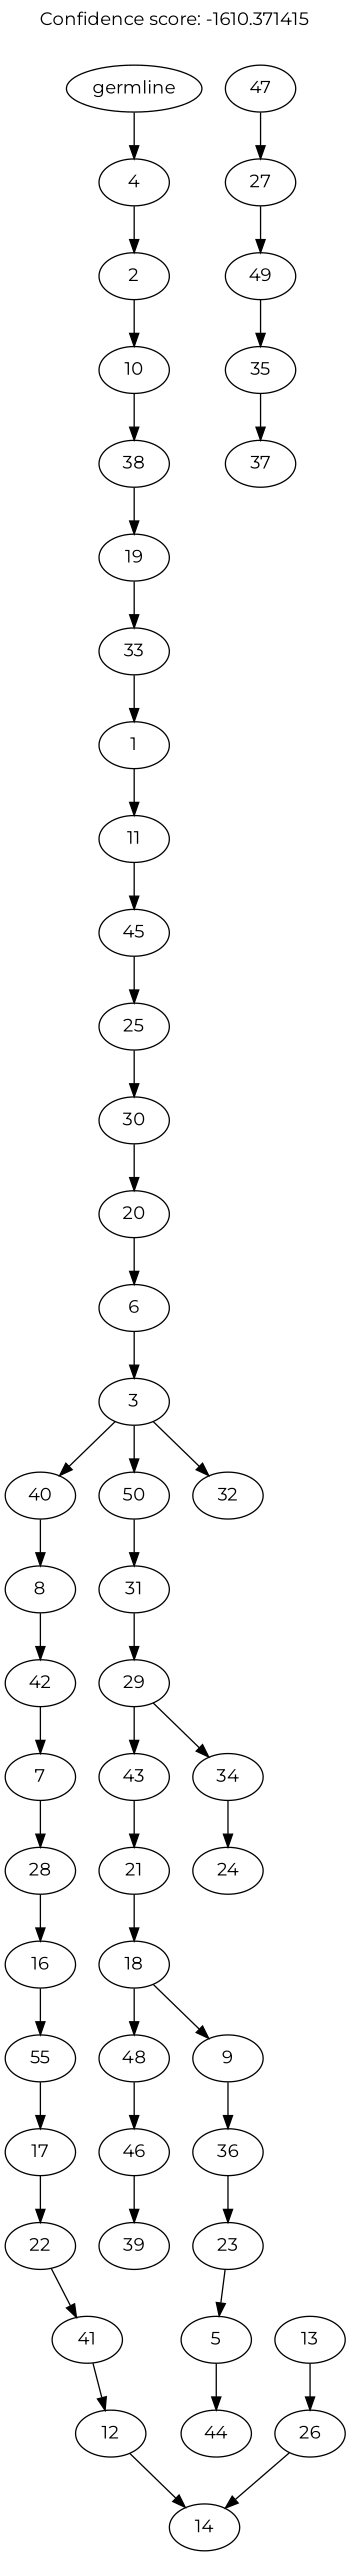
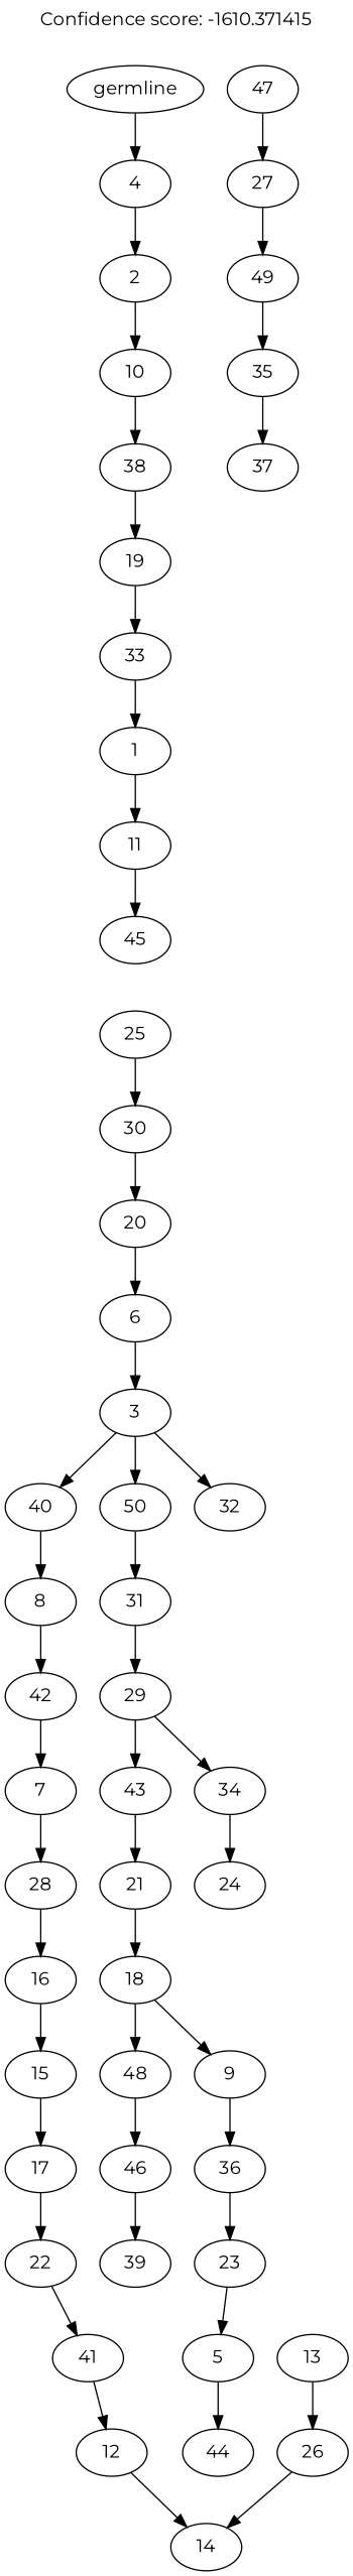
  digraph {
    fontname=Montserrat
    label="Confidence score: -1610.371415"
    labelloc=t
    node [fontname=Montserrat]
    edge [fontname=Montserrat]
    n1 [label=26]
    n2 [label=14]
    n3 [label=13]
    n4 [label=12]
    n5 [label=41]
    n6 [label=22]
    n7 [label=17]
-   n8 [label=55]
+   n8 [label=15]
    n9 [label=16]
    n10 [label=28]
    n11 [label=7]
    n12 [label=42]
    n13 [label=8]
    n14 [label=40]
    n15 [label=46]
    n16 [label=39]
    n17 [label=48]
    n18 [label=18]
    n19 [label=9]
    n20 [label=21]
    n21 [label=43]
    n22 [label=35]
    n23 [label=37]
    n24 [label=49]
    n25 [label=27]
    n26 [label=47]
    n27 [label=44]
    n28 [label=5]
    n29 [label=23]
    n30 [label=36]
    n31 [label=24]
    n32 [label=34]
    n33 [label=29]
    n34 [label=31]
    n35 [label=50]
    n36 [label=3]
    n37 [label=32]
    n38 [label=6]
    n39 [label=20]
    n40 [label=30]
    n41 [label=25]
    n42 [label=45]
    n43 [label=11]
    n44 [label=1]
    n45 [label=33]
    n46 [label=19]
    n47 [label=38]
    n48 [label=10]
    n49 [label=2]
    n50 [label=4]
    n51 [label=germline]
    n1 -> n2
    n3 -> n1
    n4 -> n2
    n5 -> n4
    n6 -> n5
    n7 -> n6
    n8 -> n7
    n9 -> n8
    n10 -> n9
    n11 -> n10
    n12 -> n11
    n13 -> n12
    n14 -> n13
    n15 -> n16
    n17 -> n15
    n18 -> n17
    n18 -> n19
    n19 -> n30
    n20 -> n18
    n21 -> n20
    n22 -> n23
    n24 -> n22
    n25 -> n24
    n26 -> n25
    n28 -> n27
    n29 -> n28
    n30 -> n29
    n32 -> n31
    n33 -> n21
    n33 -> n32
    n34 -> n33
    n35 -> n34
    n36 -> n14
    n36 -> n35
    n36 -> n37
    n38 -> n36
    n39 -> n38
    n40 -> n39
    n41 -> n40
-   n42 -> n41
    n43 -> n42
    n44 -> n43
    n45 -> n44
    n46 -> n45
    n47 -> n46
    n48 -> n47
    n49 -> n48
    n50 -> n49
    n51 -> n50
  }
